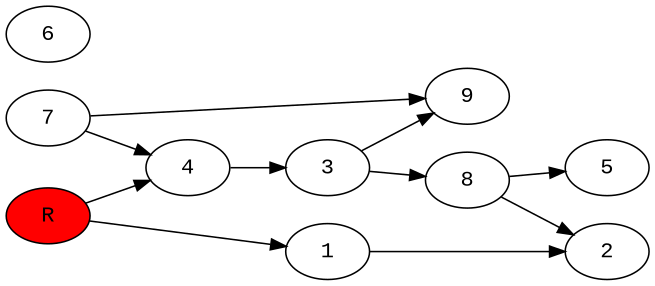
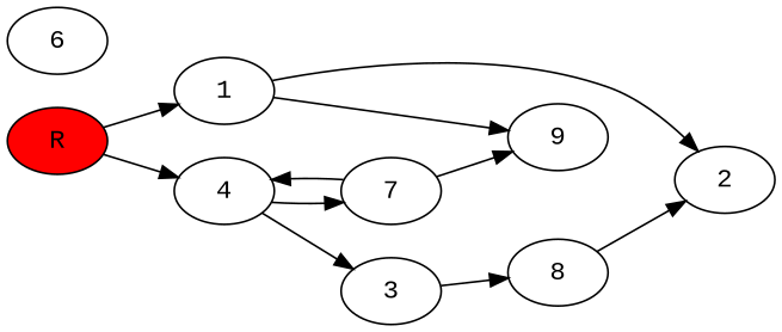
  digraph {
    fontname="Liberation Mono"
    rankdir=LR
    node [fontname="Liberation Mono"]
    edge [fontname="Liberation Mono"]
    1
    2
    3
    8
    9
-   5
    4
    7
    6
    R [fillcolor="#ff0000" style=filled]
    1 -> 2
    3 -> 8
-   3 -> 9
+   1 -> 9
    8 -> 2
-   8 -> 5
    4 -> 3
+   4 -> 7
    7 -> 9
    7 -> 4
    R -> 1
    R -> 4
  }
